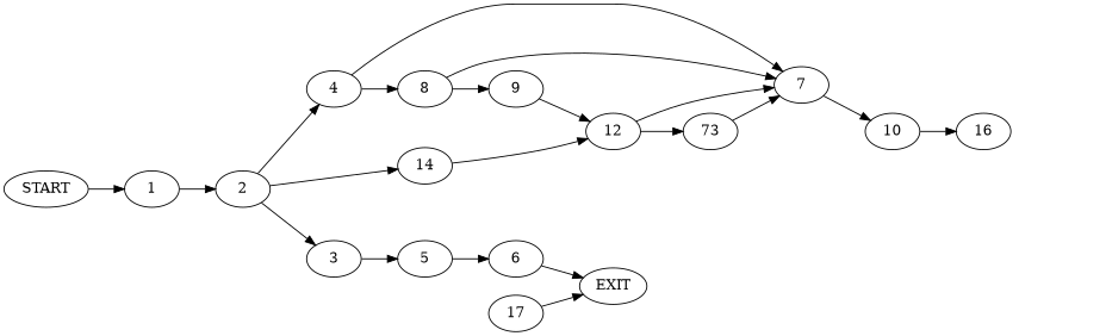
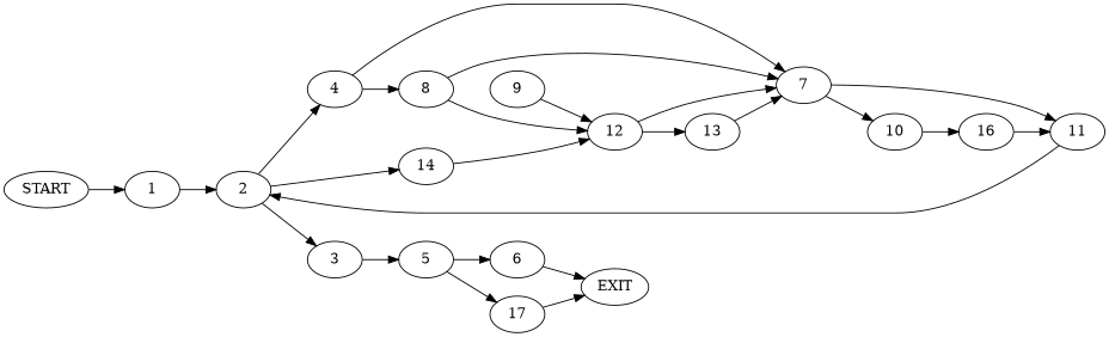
  digraph {
    rankdir=LR
    n1 [label=START]
    1
    2
    14
    12
    n6 [label=EXIT]
    3
    4
    5
    7
    8
    6
    17
    10
+   11
    9
    16
-   13 [label=73]
+   13
    n1 -> 1
    1 -> 2
    2 -> 14
    2 -> 3
    2 -> 4
    14 -> 12
    12 -> 7
    12 -> 13
    3 -> 5
    4 -> 7
    4 -> 8
    5 -> 6
+   5 -> 17
    7 -> 10
+   7 -> 11
    8 -> 7
-   8 -> 9
+   8 -> 12
    6 -> n6
    17 -> n6
    10 -> 16
+   11 -> 2
    9 -> 12
+   16 -> 11
    13 -> 7
  }
